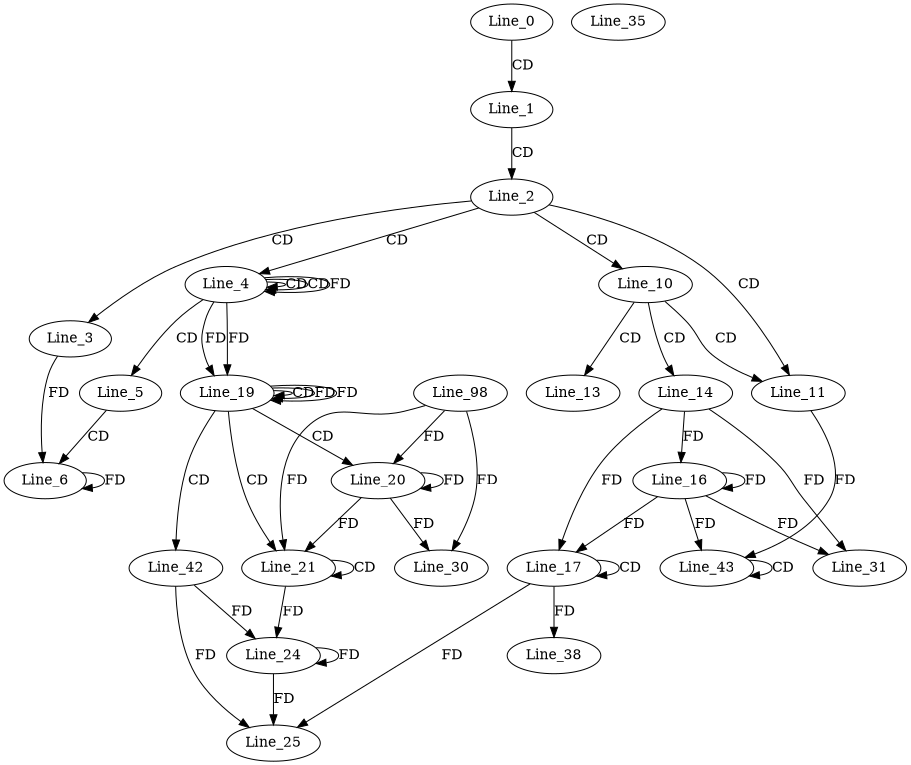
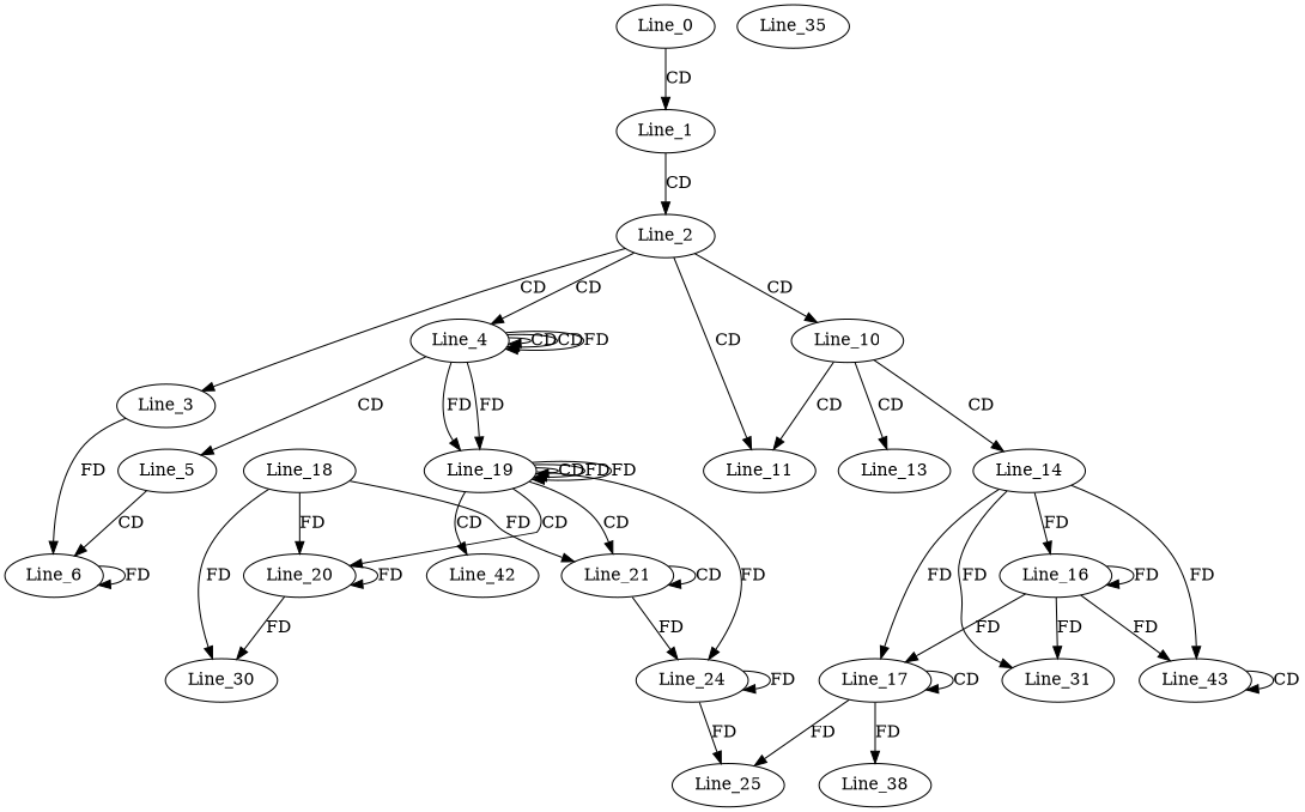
  digraph {
    Line_0
    Line_1
    Line_2
    Line_3
    Line_4
    Line_10
    Line_11
    Line_6
    Line_5
    Line_19
    Line_13
    Line_14
    Line_20
    Line_21
    n15 [label=Line_42]
    Line_16
    Line_17
    Line_31
    Line_43
    Line_25
    Line_38
    Line_30
    Line_24
-   Line_18 [label=Line_98]
+   Line_18
    Line_35
    Line_0 -> Line_1 [label=CD]
    Line_1 -> Line_2 [label=CD]
    Line_2 -> Line_3 [label=CD]
    Line_2 -> Line_4 [label=CD]
    Line_2 -> Line_10 [label=CD]
    Line_2 -> Line_11 [label=CD]
    Line_3 -> Line_6 [label=FD]
    Line_4 -> Line_4 [label=CD]
    Line_4 -> Line_4 [label=CD]
    Line_4 -> Line_4 [label=FD]
    Line_4 -> Line_5 [label=CD]
    Line_4 -> Line_19 [label=FD]
    Line_4 -> Line_19 [label=FD]
    Line_10 -> Line_11 [label=CD]
    Line_10 -> Line_13 [label=CD]
    Line_10 -> Line_14 [label=CD]
    Line_6 -> Line_6 [label=FD]
    Line_5 -> Line_6 [label=CD]
    Line_19 -> Line_19 [label=CD]
    Line_19 -> Line_19 [label=FD]
    Line_19 -> Line_19 [label=FD]
    Line_19 -> Line_20 [label=CD]
    Line_19 -> Line_21 [label=CD]
    Line_19 -> n15 [label=CD]
    Line_14 -> Line_16 [label=FD]
    Line_14 -> Line_17 [label=FD]
    Line_14 -> Line_31 [label=FD]
-   Line_11 -> Line_43 [label=FD]
+   Line_14 -> Line_43 [label=FD]
    Line_20 -> Line_20 [label=FD]
-   Line_20 -> Line_21 [label=FD]
    Line_20 -> Line_30 [label=FD]
    Line_21 -> Line_21 [label=CD]
    Line_21 -> Line_24 [label=FD]
-   n15 -> Line_25 [label=FD]
-   n15 -> Line_24 [label=FD]
+   Line_19 -> Line_24 [label=FD]
    Line_16 -> Line_16 [label=FD]
    Line_16 -> Line_17 [label=FD]
    Line_16 -> Line_31 [label=FD]
    Line_16 -> Line_43 [label=FD]
    Line_17 -> Line_17 [label=CD]
    Line_17 -> Line_25 [label=FD]
    Line_17 -> Line_38 [label=FD]
    Line_43 -> Line_43 [label=CD]
    Line_24 -> Line_25 [label=FD]
    Line_24 -> Line_24 [label=FD]
    Line_18 -> Line_20 [label=FD]
    Line_18 -> Line_21 [label=FD]
    Line_18 -> Line_30 [label=FD]
  }
